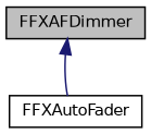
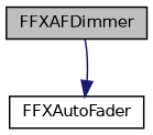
  digraph {
    node [color=black fontname=Helvetica fontsize=10 shape=record style=filled]
    n1 [fillcolor=grey75 fontcolor=black height=0.2 label=FFXAFDimmer width=0.4]
    n2 [fillcolor=white height=0.2 label=FFXAutoFader width=0.4]
-   n1 -> n2 [color=midnightblue dir=back fontname=Helvetica fontsize=10 labelfontname=Helvetica labelfontsize=10 style=solid]
+   n2 -> n1 [color=midnightblue dir=back fontname=Helvetica fontsize=10 labelfontname=Helvetica labelfontsize=10 style=solid]
  }
